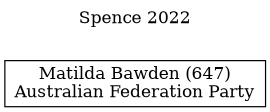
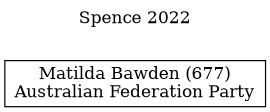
  digraph {
    label="Spence 2022"
    labelloc=t
    mclimit=10
-   n1 [label="Matilda Bawden (647)\nAustralian Federation Party" shape=box]
+   n1 [label="Matilda Bawden (677)\nAustralian Federation Party" shape=box]
  }
